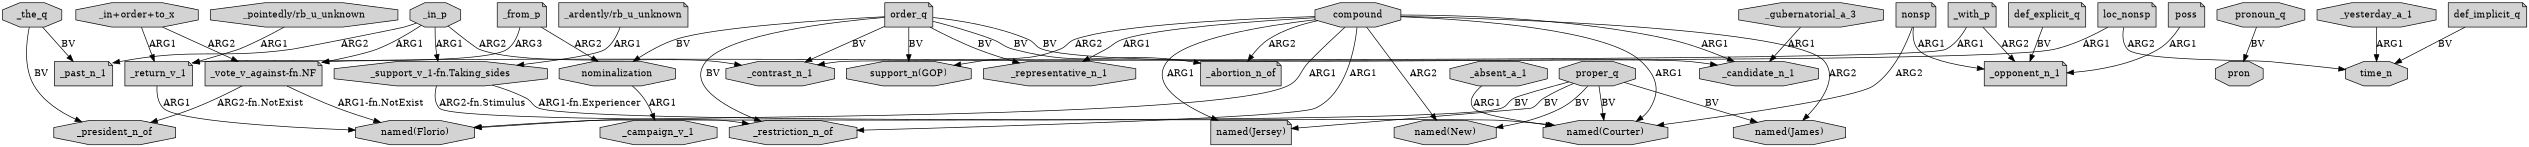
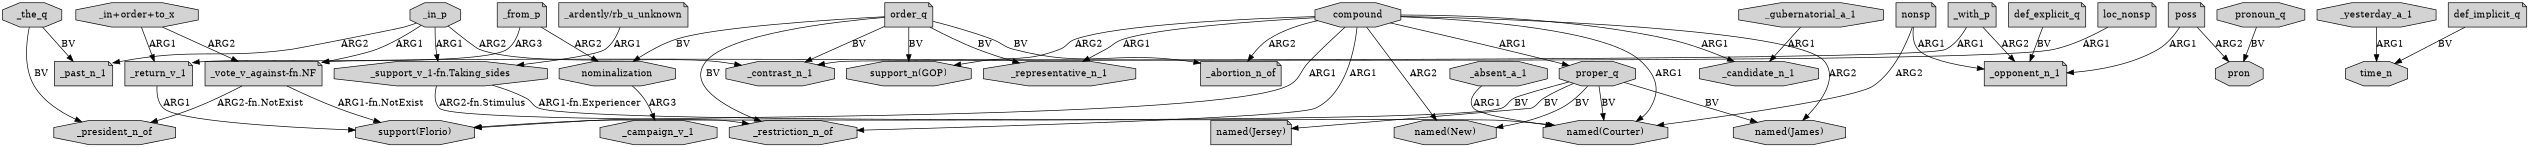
  digraph {
    node [shape=octagon style=filled]
    _return_v_1 [shape=note]
-   "named(Florio)"
+   "named(Florio)" [label="support(Florio)"]
    _yesterday_a_1
    time_n
    _in_p
    _contrast_n_1
    _past_n_1 [shape=note]
    "_vote_v_against-fn.NF" [shape=note]
    "_support_v_1-fn.Taking_sides"
    _president_n_of
    _restriction_n_of
    "named(Courter)"
    compound
    "named(New)"
    _representative_n_1
    "named(James)"
    n17 [label="support_n(GOP)"]
    _candidate_n_1
    "named(Jersey)" [shape=note]
    _abortion_n_of [shape=note]
    poss [shape=note]
    pron
    _opponent_n_1 [shape=note]
-   "_pointedly/rb_u_unknown"
    proper_q
    nominalization
    _campaign_v_1
    "_in+order+to_x"
    n29 [label=order_q shape=note]
    loc_nonsp [shape=note]
    pronoun_q
    _the_q
    n33 [label=nonsp shape=note]
    _absent_a_1
    _from_p [shape=note]
-   _gubernatorial_a_1 [label=_gubernatorial_a_3]
+   _gubernatorial_a_1
    "_ardently/rb_u_unknown" [shape=note]
    _with_p [shape=note]
    def_implicit_q [shape=note]
    def_explicit_q [shape=note]
    _return_v_1 -> "named(Florio)" [label=ARG1]
    _yesterday_a_1 -> time_n [label=ARG1]
    _in_p -> _contrast_n_1 [label=ARG2]
    _in_p -> _past_n_1 [label=ARG2]
    _in_p -> "_vote_v_against-fn.NF" [label=ARG1]
    _in_p -> "_support_v_1-fn.Taking_sides" [label=ARG1]
    "_vote_v_against-fn.NF" -> "named(Florio)" [label="ARG1-fn.NotExist"]
    "_vote_v_against-fn.NF" -> _president_n_of [label="ARG2-fn.NotExist"]
    "_support_v_1-fn.Taking_sides" -> _restriction_n_of [label="ARG2-fn.Stimulus"]
    "_support_v_1-fn.Taking_sides" -> "named(Courter)" [label="ARG1-fn.Experiencer"]
    compound -> "named(Florio)" [label=ARG1]
    compound -> _restriction_n_of [label=ARG1]
    compound -> "named(Courter)" [label=ARG1]
    compound -> "named(New)" [label=ARG2]
    compound -> _representative_n_1 [label=ARG1]
    compound -> "named(James)" [label=ARG2]
    compound -> n17 [label=ARG2]
    compound -> _candidate_n_1 [label=ARG1]
-   compound -> "named(Jersey)" [label=ARG1]
+   compound -> proper_q [label=ARG1]
    compound -> _abortion_n_of [label=ARG2]
+   poss -> pron [label=ARG2]
    poss -> _opponent_n_1 [label=ARG1]
-   "_pointedly/rb_u_unknown" -> _return_v_1 [label=ARG1]
    proper_q -> "named(Florio)" [label=BV]
    proper_q -> "named(Courter)" [label=BV]
    proper_q -> "named(New)" [label=BV]
    proper_q -> "named(James)" [label=BV]
    proper_q -> "named(Jersey)" [label=BV]
-   nominalization -> _campaign_v_1 [label=ARG1]
+   nominalization -> _campaign_v_1 [label=ARG3]
    "_in+order+to_x" -> _return_v_1 [label=ARG1]
    "_in+order+to_x" -> "_vote_v_against-fn.NF" [label=ARG2]
    n29 -> _contrast_n_1 [label=BV]
    n29 -> _restriction_n_of [label=BV]
    n29 -> _representative_n_1 [label=BV]
    n29 -> n17 [label=BV]
-   n29 -> _candidate_n_1 [label=BV]
    n29 -> _abortion_n_of [label=BV]
    n29 -> nominalization [label=BV]
-   loc_nonsp -> time_n [label=ARG2]
    loc_nonsp -> "_vote_v_against-fn.NF" [label=ARG1]
    pronoun_q -> pron [label=BV]
    _the_q -> _past_n_1 [label=BV]
    _the_q -> _president_n_of [label=BV]
    n33 -> "named(Courter)" [label=ARG2]
    n33 -> _opponent_n_1 [label=ARG1]
    _absent_a_1 -> "named(Courter)" [label=ARG1]
    _from_p -> _return_v_1 [label=ARG3]
    _from_p -> nominalization [label=ARG2]
    _gubernatorial_a_1 -> _candidate_n_1 [label=ARG1]
    "_ardently/rb_u_unknown" -> "_support_v_1-fn.Taking_sides" [label=ARG1]
    _with_p -> _contrast_n_1 [label=ARG1]
    _with_p -> _opponent_n_1 [label=ARG2]
    def_implicit_q -> time_n [label=BV]
    def_explicit_q -> _opponent_n_1 [label=BV]
  }
